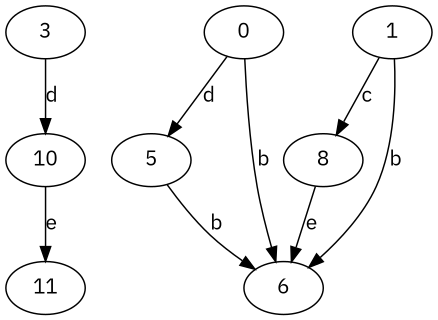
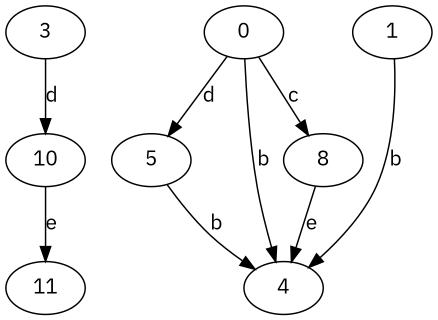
  strict digraph {
    fontname="IBM Plex Sans"
    node [fontname="IBM Plex Sans"]
    edge [fontname="IBM Plex Sans"]
    3
    10
    11
    5
-   6
+   6 [label=4]
    0
    8
    1
    3 -> 10 [label=d]
    10 -> 11 [label=e]
    5 -> 6 [label=b]
    0 -> 5 [label=d]
    0 -> 6 [label=b]
    8 -> 6 [label=e]
    1 -> 6 [label=b]
-   1 -> 8 [label=c]
+   0 -> 8 [label=c]
  }
